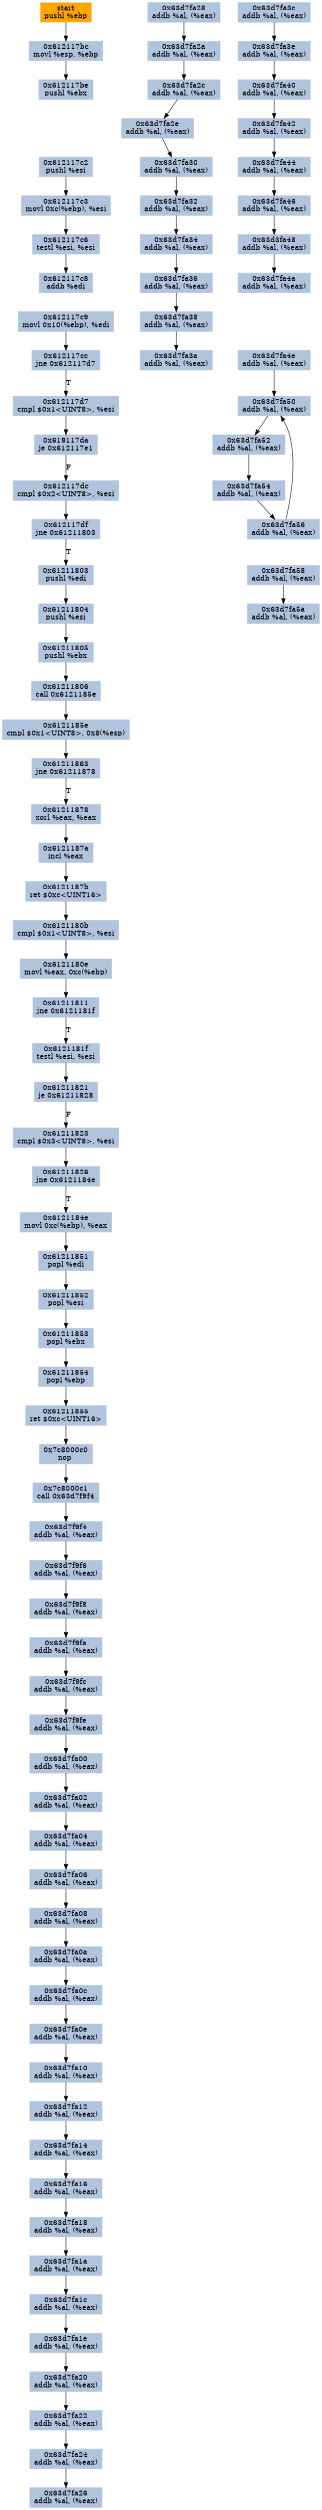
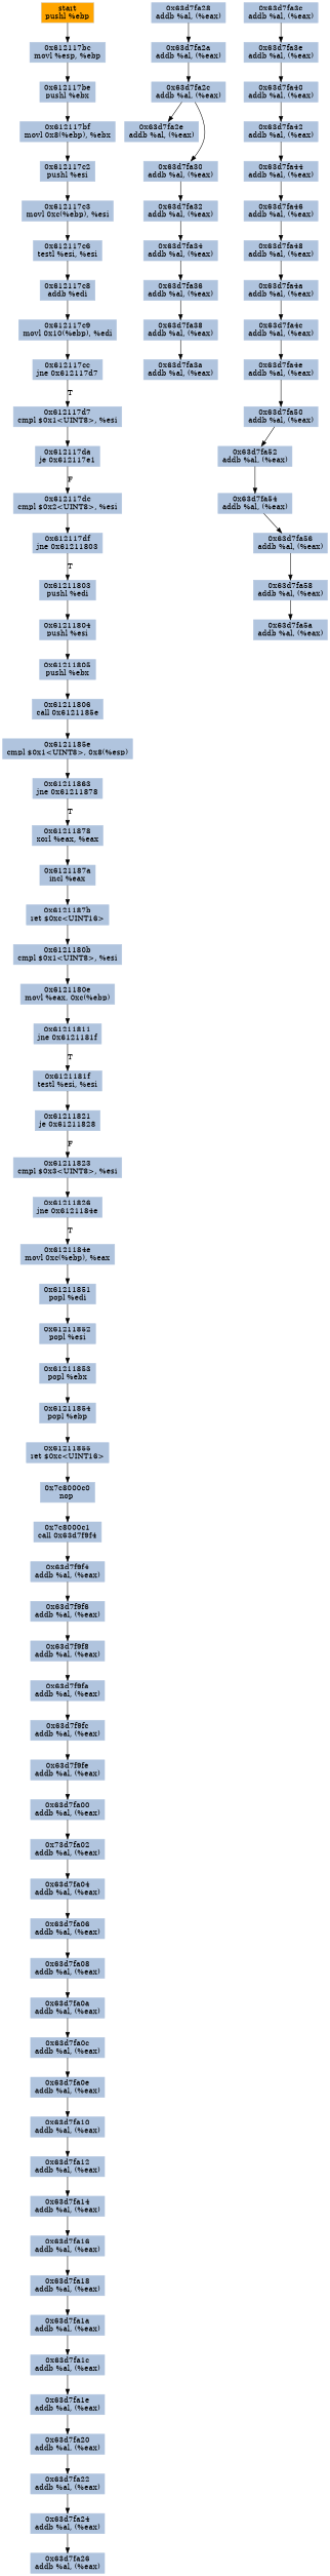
  digraph {
    node [color=lightsteelblue fillcolor=lightsteelblue shape=rectangle style=filled]
    edge [color="#000000"]
    n1 [color=lightgrey fillcolor=orange label="start\npushl %ebp"]
    n2 [label="0x612117bc\nmovl %esp, %ebp"]
    n3 [label="0x612117be\npushl %ebx"]
+   n4 [label="0x612117bf\nmovl 0x8(%ebp), %ebx"]
    n5 [label="0x612117c2\npushl %esi"]
    n6 [label="0x612117c3\nmovl 0xc(%ebp), %esi"]
    n7 [label="0x612117c6\ntestl %esi, %esi"]
    n8 [label="0x612117c8\naddb %edi"]
    n9 [label="0x612117c9\nmovl 0x10(%ebp), %edi"]
    n10 [label="0x612117cc\njne 0x612117d7"]
    n11 [label="0x612117d7\ncmpl $0x1<UINT8>, %esi"]
-   n12 [label="0x619117da\nje 0x612117e1"]
+   n12 [label="0x612117da\nje 0x612117e1"]
    n13 [label="0x612117dc\ncmpl $0x2<UINT8>, %esi"]
    n14 [label="0x612117df\njne 0x61211803"]
    n15 [label="0x61211803\npushl %edi"]
    n16 [label="0x61211804\npushl %esi"]
    n17 [label="0x61211805\npushl %ebx"]
    n18 [label="0x61211806\ncall 0x6121185e"]
    n19 [label="0x6121185e\ncmpl $0x1<UINT8>, 0x8(%esp)"]
    n20 [label="0x61211863\njne 0x61211878"]
    n21 [label="0x61211878\nxorl %eax, %eax"]
    n22 [label="0x6121187a\nincl %eax"]
    n23 [label="0x6121187b\nret $0xc<UINT16>"]
    n24 [label="0x6121180b\ncmpl $0x1<UINT8>, %esi"]
    n25 [label="0x6121180e\nmovl %eax, 0xc(%ebp)"]
    n26 [label="0x61211811\njne 0x6121181f"]
    n27 [label="0x6121181f\ntestl %esi, %esi"]
    n28 [label="0x61211821\nje 0x61211828"]
    n29 [label="0x61211823\ncmpl $0x3<UINT8>, %esi"]
    n30 [label="0x61211826\njne 0x6121184e"]
    n31 [label="0x6121184e\nmovl 0xc(%ebp), %eax"]
    n32 [label="0x61211851\npopl %edi"]
    n33 [label="0x61211852\npopl %esi"]
    n34 [label="0x61211853\npopl %ebx"]
    n35 [label="0x61211854\npopl %ebp"]
    n36 [label="0x61211855\nret $0xc<UINT16>"]
    n37 [label="0x7c8000c0\nnop "]
    n38 [label="0x7c8000c1\ncall 0x63d7f9f4"]
    n39 [label="0x63d7f9f4\naddb %al, (%eax)"]
    n40 [label="0x63d7f9f6\naddb %al, (%eax)"]
    n41 [label="0x63d7f9f8\naddb %al, (%eax)"]
    n42 [label="0x63d7f9fa\naddb %al, (%eax)"]
    n43 [label="0x63d7f9fc\naddb %al, (%eax)"]
    n44 [label="0x63d7f9fe\naddb %al, (%eax)"]
    n45 [label="0x63d7fa00\naddb %al, (%eax)"]
-   n46 [label="0x63d7fa02\naddb %al, (%eax)"]
+   n46 [label="0x73d7fa02\naddb %al, (%eax)"]
    n47 [label="0x63d7fa04\naddb %al, (%eax)"]
    n48 [label="0x63d7fa06\naddb %al, (%eax)"]
    n49 [label="0x63d7fa08\naddb %al, (%eax)"]
    n50 [label="0x63d7fa0a\naddb %al, (%eax)"]
    n51 [label="0x63d7fa0c\naddb %al, (%eax)"]
    n52 [label="0x63d7fa0e\naddb %al, (%eax)"]
    n53 [label="0x63d7fa10\naddb %al, (%eax)"]
    n54 [label="0x63d7fa12\naddb %al, (%eax)"]
    n55 [label="0x63d7fa14\naddb %al, (%eax)"]
    n56 [label="0x63d7fa16\naddb %al, (%eax)"]
    n57 [label="0x63d7fa18\naddb %al, (%eax)"]
    n58 [label="0x63d7fa1a\naddb %al, (%eax)"]
    n59 [label="0x63d7fa1c\naddb %al, (%eax)"]
    n60 [label="0x63d7fa1e\naddb %al, (%eax)"]
    n61 [label="0x63d7fa20\naddb %al, (%eax)"]
    n62 [label="0x63d7fa22\naddb %al, (%eax)"]
    n63 [label="0x63d7fa24\naddb %al, (%eax)"]
    n64 [label="0x63d7fa26\naddb %al, (%eax)"]
    n65 [label="0x63d7fa28\naddb %al, (%eax)"]
    n66 [label="0x63d7fa2a\naddb %al, (%eax)"]
    n67 [label="0x63d7fa2c\naddb %al, (%eax)"]
    n68 [label="0x63d7fa2e\naddb %al, (%eax)"]
    n69 [label="0x63d7fa30\naddb %al, (%eax)"]
    n70 [label="0x63d7fa32\naddb %al, (%eax)"]
    n71 [label="0x63d7fa34\naddb %al, (%eax)"]
    n72 [label="0x63d7fa36\naddb %al, (%eax)"]
    n73 [label="0x63d7fa38\naddb %al, (%eax)"]
    n74 [label="0x63d7fa3a\naddb %al, (%eax)"]
    n75 [label="0x63d7fa3c\naddb %al, (%eax)"]
    n76 [label="0x63d7fa3e\naddb %al, (%eax)"]
    n77 [label="0x63d7fa40\naddb %al, (%eax)"]
    n78 [label="0x63d7fa42\naddb %al, (%eax)"]
    n79 [label="0x63d7fa44\naddb %al, (%eax)"]
    n80 [label="0x63d7fa46\naddb %al, (%eax)"]
-   n81 [label="0x63d3fa48\naddb %al, (%eax)"]
+   n81 [label="0x63d7fa48\naddb %al, (%eax)"]
    n82 [label="0x63d7fa4a\naddb %al, (%eax)"]
+   n83 [label="0x63d7fa4c\naddb %al, (%eax)"]
    n84 [label="0x63d7fa4e\naddb %al, (%eax)"]
    n85 [label="0x63d7fa50\naddb %al, (%eax)"]
    n86 [label="0x63d7fa52\naddb %al, (%eax)"]
    n87 [label="0x63d7fa54\naddb %al, (%eax)"]
    n88 [label="0x63d7fa56\naddb %al, (%eax)"]
    n89 [label="0x63d7fa58\naddb %al, (%eax)"]
    n90 [label="0x63d7fa5a\naddb %al, (%eax)"]
    n1 -> n2
    n2 -> n3
+   n3 -> n4
+   n4 -> n5
    n5 -> n6
    n6 -> n7
    n7 -> n8
+   n8 -> n9
    n9 -> n10
    n10 -> n11 [label=T]
    n11 -> n12
    n12 -> n13 [label=F]
    n13 -> n14
    n14 -> n15 [label=T]
    n15 -> n16
    n16 -> n17
    n17 -> n18
    n18 -> n19
    n19 -> n20
    n20 -> n21 [label=T]
    n21 -> n22
    n22 -> n23
    n23 -> n24
    n24 -> n25
    n25 -> n26
    n26 -> n27 [label=T]
    n27 -> n28
    n28 -> n29 [label=F]
    n29 -> n30
    n30 -> n31 [label=T]
    n31 -> n32
    n32 -> n33
    n33 -> n34
    n34 -> n35
    n35 -> n36
    n36 -> n37
    n37 -> n38
    n38 -> n39
    n39 -> n40
    n40 -> n41
    n41 -> n42
    n42 -> n43
    n43 -> n44
    n44 -> n45
    n45 -> n46
    n46 -> n47
    n47 -> n48
    n48 -> n49
    n49 -> n50
    n50 -> n51
    n51 -> n52
    n52 -> n53
    n53 -> n54
    n54 -> n55
    n55 -> n56
    n56 -> n57
    n57 -> n58
    n58 -> n59
    n59 -> n60
    n60 -> n61
    n61 -> n62
    n62 -> n63
    n63 -> n64
    n65 -> n66
    n66 -> n67
    n67 -> n68
-   n68 -> n69
+   n67 -> n69
    n69 -> n70
    n70 -> n71
    n71 -> n72
    n72 -> n73
    n73 -> n74
    n75 -> n76
    n76 -> n77
    n77 -> n78
    n78 -> n79
    n79 -> n80
    n80 -> n81
    n81 -> n82
+   n82 -> n83
+   n83 -> n84
    n84 -> n85
    n85 -> n86
    n86 -> n87
    n87 -> n88
-   n88 -> n85
+   n88 -> n89
    n89 -> n90
  }
